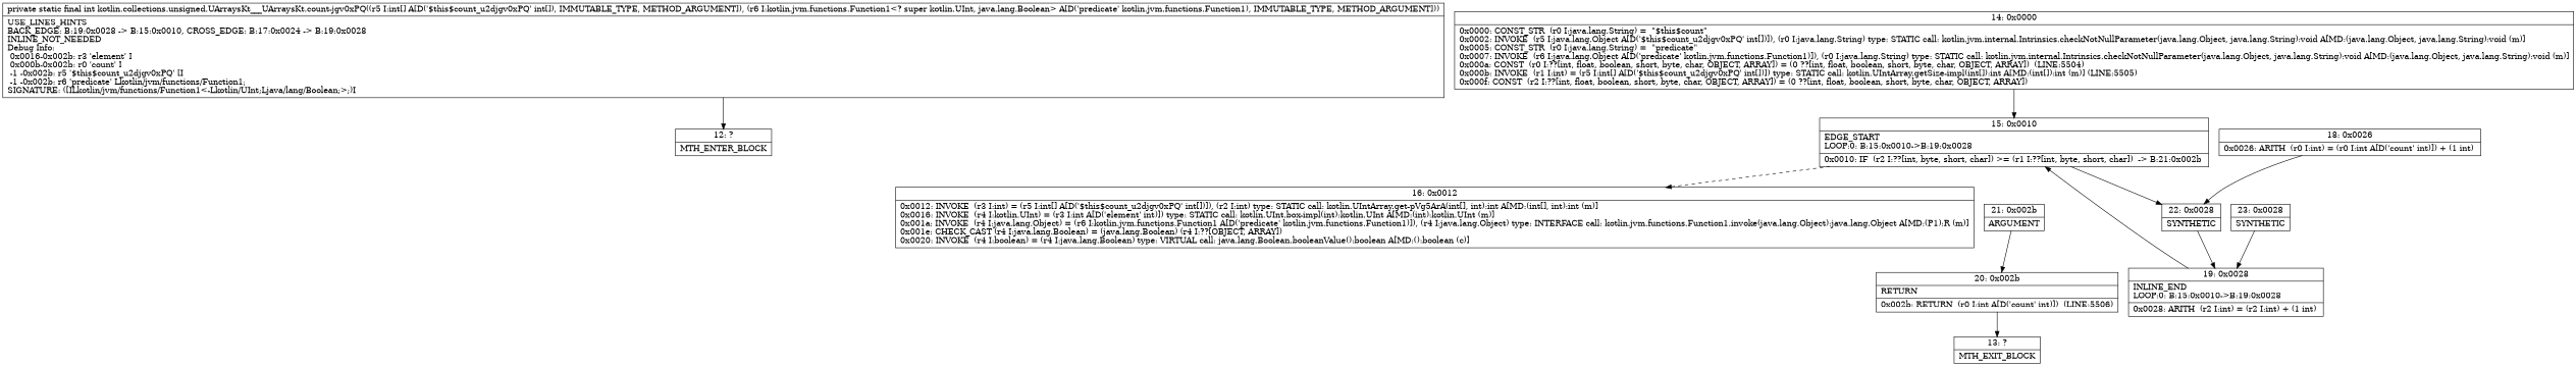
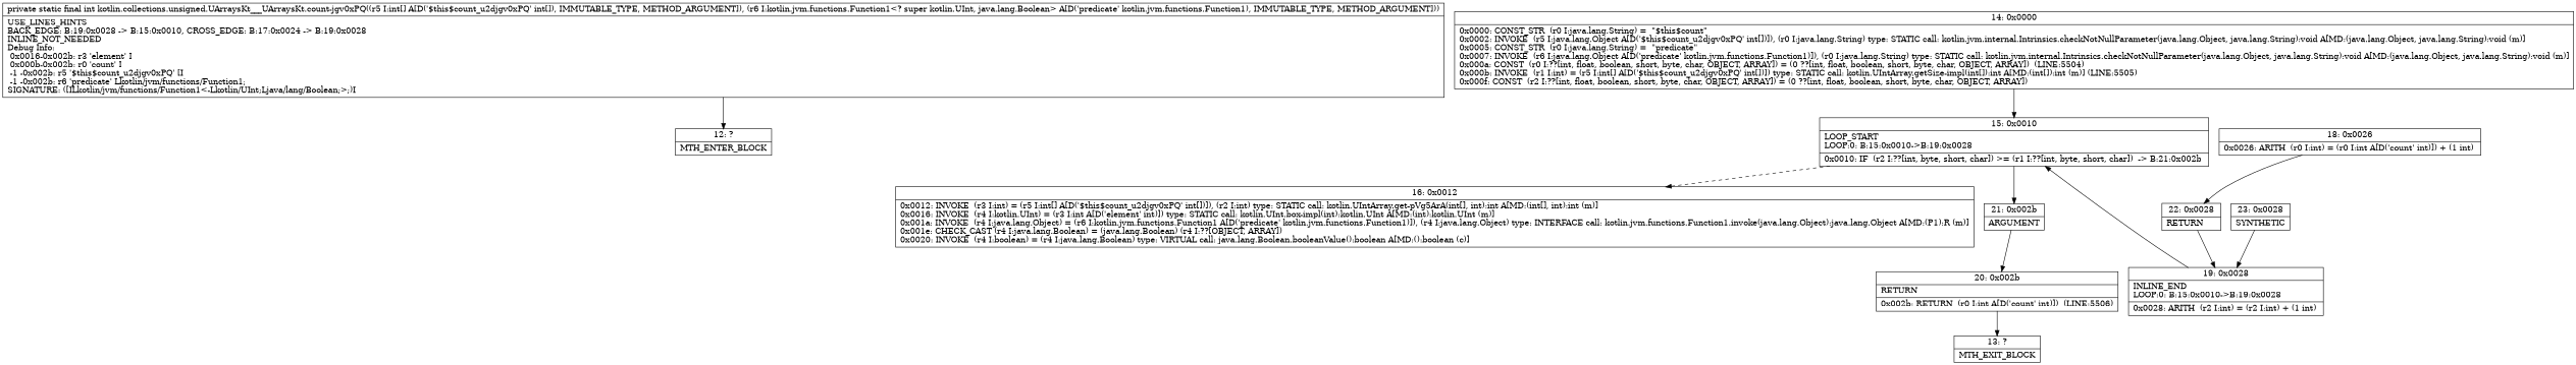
  digraph {
    node [shape=record]
    n1 [label="{12\:\ ?|MTH_ENTER_BLOCK\l}"]
    n2 [label="{14\:\ 0x0000|0x0000: CONST_STR  (r0 I:java.lang.String) =  \"$this$count\" \l0x0002: INVOKE  (r5 I:java.lang.Object A[D('$this$count_u2djgv0xPQ' int[])]), (r0 I:java.lang.String) type: STATIC call: kotlin.jvm.internal.Intrinsics.checkNotNullParameter(java.lang.Object, java.lang.String):void A[MD:(java.lang.Object, java.lang.String):void (m)]\l0x0005: CONST_STR  (r0 I:java.lang.String) =  \"predicate\" \l0x0007: INVOKE  (r6 I:java.lang.Object A[D('predicate' kotlin.jvm.functions.Function1)]), (r0 I:java.lang.String) type: STATIC call: kotlin.jvm.internal.Intrinsics.checkNotNullParameter(java.lang.Object, java.lang.String):void A[MD:(java.lang.Object, java.lang.String):void (m)]\l0x000a: CONST  (r0 I:??[int, float, boolean, short, byte, char, OBJECT, ARRAY]) = (0 ??[int, float, boolean, short, byte, char, OBJECT, ARRAY])  (LINE:5504)\l0x000b: INVOKE  (r1 I:int) = (r5 I:int[] A[D('$this$count_u2djgv0xPQ' int[])]) type: STATIC call: kotlin.UIntArray.getSize\-impl(int[]):int A[MD:(int[]):int (m)] (LINE:5505)\l0x000f: CONST  (r2 I:??[int, float, boolean, short, byte, char, OBJECT, ARRAY]) = (0 ??[int, float, boolean, short, byte, char, OBJECT, ARRAY]) \l}"]
-   n3 [label="{15\:\ 0x0010|EDGE_START\lLOOP:0: B:15:0x0010\-\>B:19:0x0028\l|0x0010: IF  (r2 I:??[int, byte, short, char]) \>= (r1 I:??[int, byte, short, char])  \-\> B:21:0x002b \l}"]
+   n3 [label="{15\:\ 0x0010|LOOP_START\lLOOP:0: B:15:0x0010\-\>B:19:0x0028\l|0x0010: IF  (r2 I:??[int, byte, short, char]) \>= (r1 I:??[int, byte, short, char])  \-\> B:21:0x002b \l}"]
    n4 [label="{16\:\ 0x0012|0x0012: INVOKE  (r3 I:int) = (r5 I:int[] A[D('$this$count_u2djgv0xPQ' int[])]), (r2 I:int) type: STATIC call: kotlin.UIntArray.get\-pVg5ArA(int[], int):int A[MD:(int[], int):int (m)]\l0x0016: INVOKE  (r4 I:kotlin.UInt) = (r3 I:int A[D('element' int)]) type: STATIC call: kotlin.UInt.box\-impl(int):kotlin.UInt A[MD:(int):kotlin.UInt (m)]\l0x001a: INVOKE  (r4 I:java.lang.Object) = (r6 I:kotlin.jvm.functions.Function1 A[D('predicate' kotlin.jvm.functions.Function1)]), (r4 I:java.lang.Object) type: INTERFACE call: kotlin.jvm.functions.Function1.invoke(java.lang.Object):java.lang.Object A[MD:(P1):R (m)]\l0x001e: CHECK_CAST (r4 I:java.lang.Boolean) = (java.lang.Boolean) (r4 I:??[OBJECT, ARRAY]) \l0x0020: INVOKE  (r4 I:boolean) = (r4 I:java.lang.Boolean) type: VIRTUAL call: java.lang.Boolean.booleanValue():boolean A[MD:():boolean (c)]\l}"]
    n5 [label="{21\:\ 0x002b|ARGUMENT\l}"]
    n6 [label="{20\:\ 0x002b|RETURN\l|0x002b: RETURN  (r0 I:int A[D('count' int)])  (LINE:5506)\l}"]
    n7 [label="{18\:\ 0x0026|0x0026: ARITH  (r0 I:int) = (r0 I:int A[D('count' int)]) + (1 int) \l}"]
-   n8 [label="{22\:\ 0x0028|SYNTHETIC\l}"]
+   n8 [label="{22\:\ 0x0028|RETURN\l}"]
    n9 [label="{23\:\ 0x0028|SYNTHETIC\l}"]
    n10 [label="{19\:\ 0x0028|INLINE_END\lLOOP:0: B:15:0x0010\-\>B:19:0x0028\l|0x0028: ARITH  (r2 I:int) = (r2 I:int) + (1 int) \l}"]
    n11 [label="{13\:\ ?|MTH_EXIT_BLOCK\l}"]
    n12 [label="{private static final int kotlin.collections.unsigned.UArraysKt___UArraysKt.count\-jgv0xPQ((r5 I:int[] A[D('$this$count_u2djgv0xPQ' int[]), IMMUTABLE_TYPE, METHOD_ARGUMENT]), (r6 I:kotlin.jvm.functions.Function1\<? super kotlin.UInt, java.lang.Boolean\> A[D('predicate' kotlin.jvm.functions.Function1), IMMUTABLE_TYPE, METHOD_ARGUMENT]))  | USE_LINES_HINTS\lBACK_EDGE: B:19:0x0028 \-\> B:15:0x0010, CROSS_EDGE: B:17:0x0024 \-\> B:19:0x0028\lINLINE_NOT_NEEDED\lDebug Info:\l  0x0016\-0x002b: r3 'element' I\l  0x000b\-0x002b: r0 'count' I\l  \-1 \-0x002b: r5 '$this$count_u2djgv0xPQ' [I\l  \-1 \-0x002b: r6 'predicate' Lkotlin\/jvm\/functions\/Function1;\lSIGNATURE: ([ILkotlin\/jvm\/functions\/Function1\<\-Lkotlin\/UInt;Ljava\/lang\/Boolean;\>;)I\l}"]
    n2 -> n3
    n3 -> n4 [style=dashed]
-   n3 -> n8
+   n3 -> n5
    n5 -> n6
    n6 -> n11
    n7 -> n8
    n8 -> n10
    n9 -> n10
    n10 -> n3
    n12 -> n1
  }
